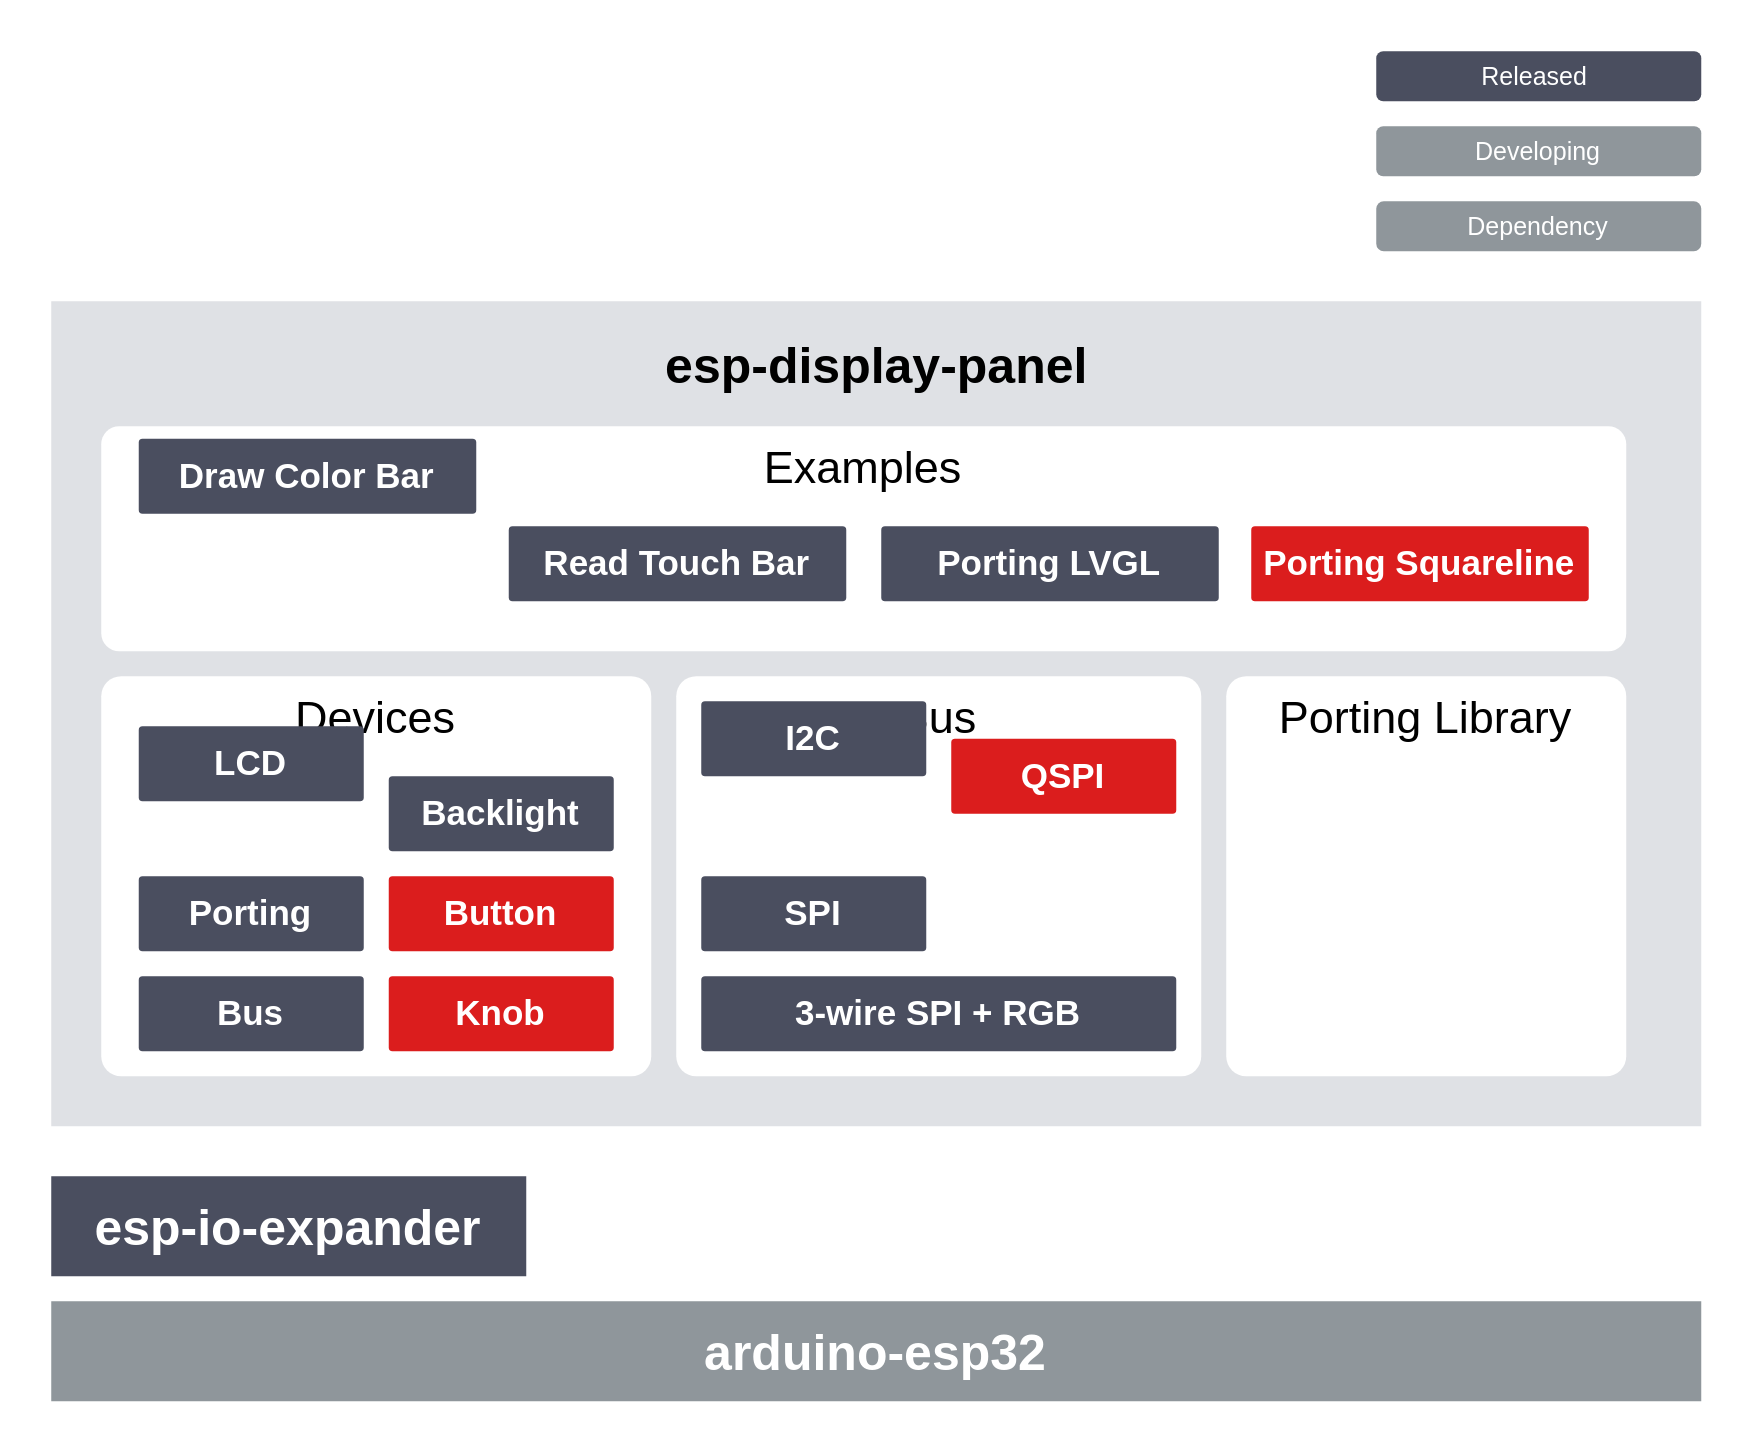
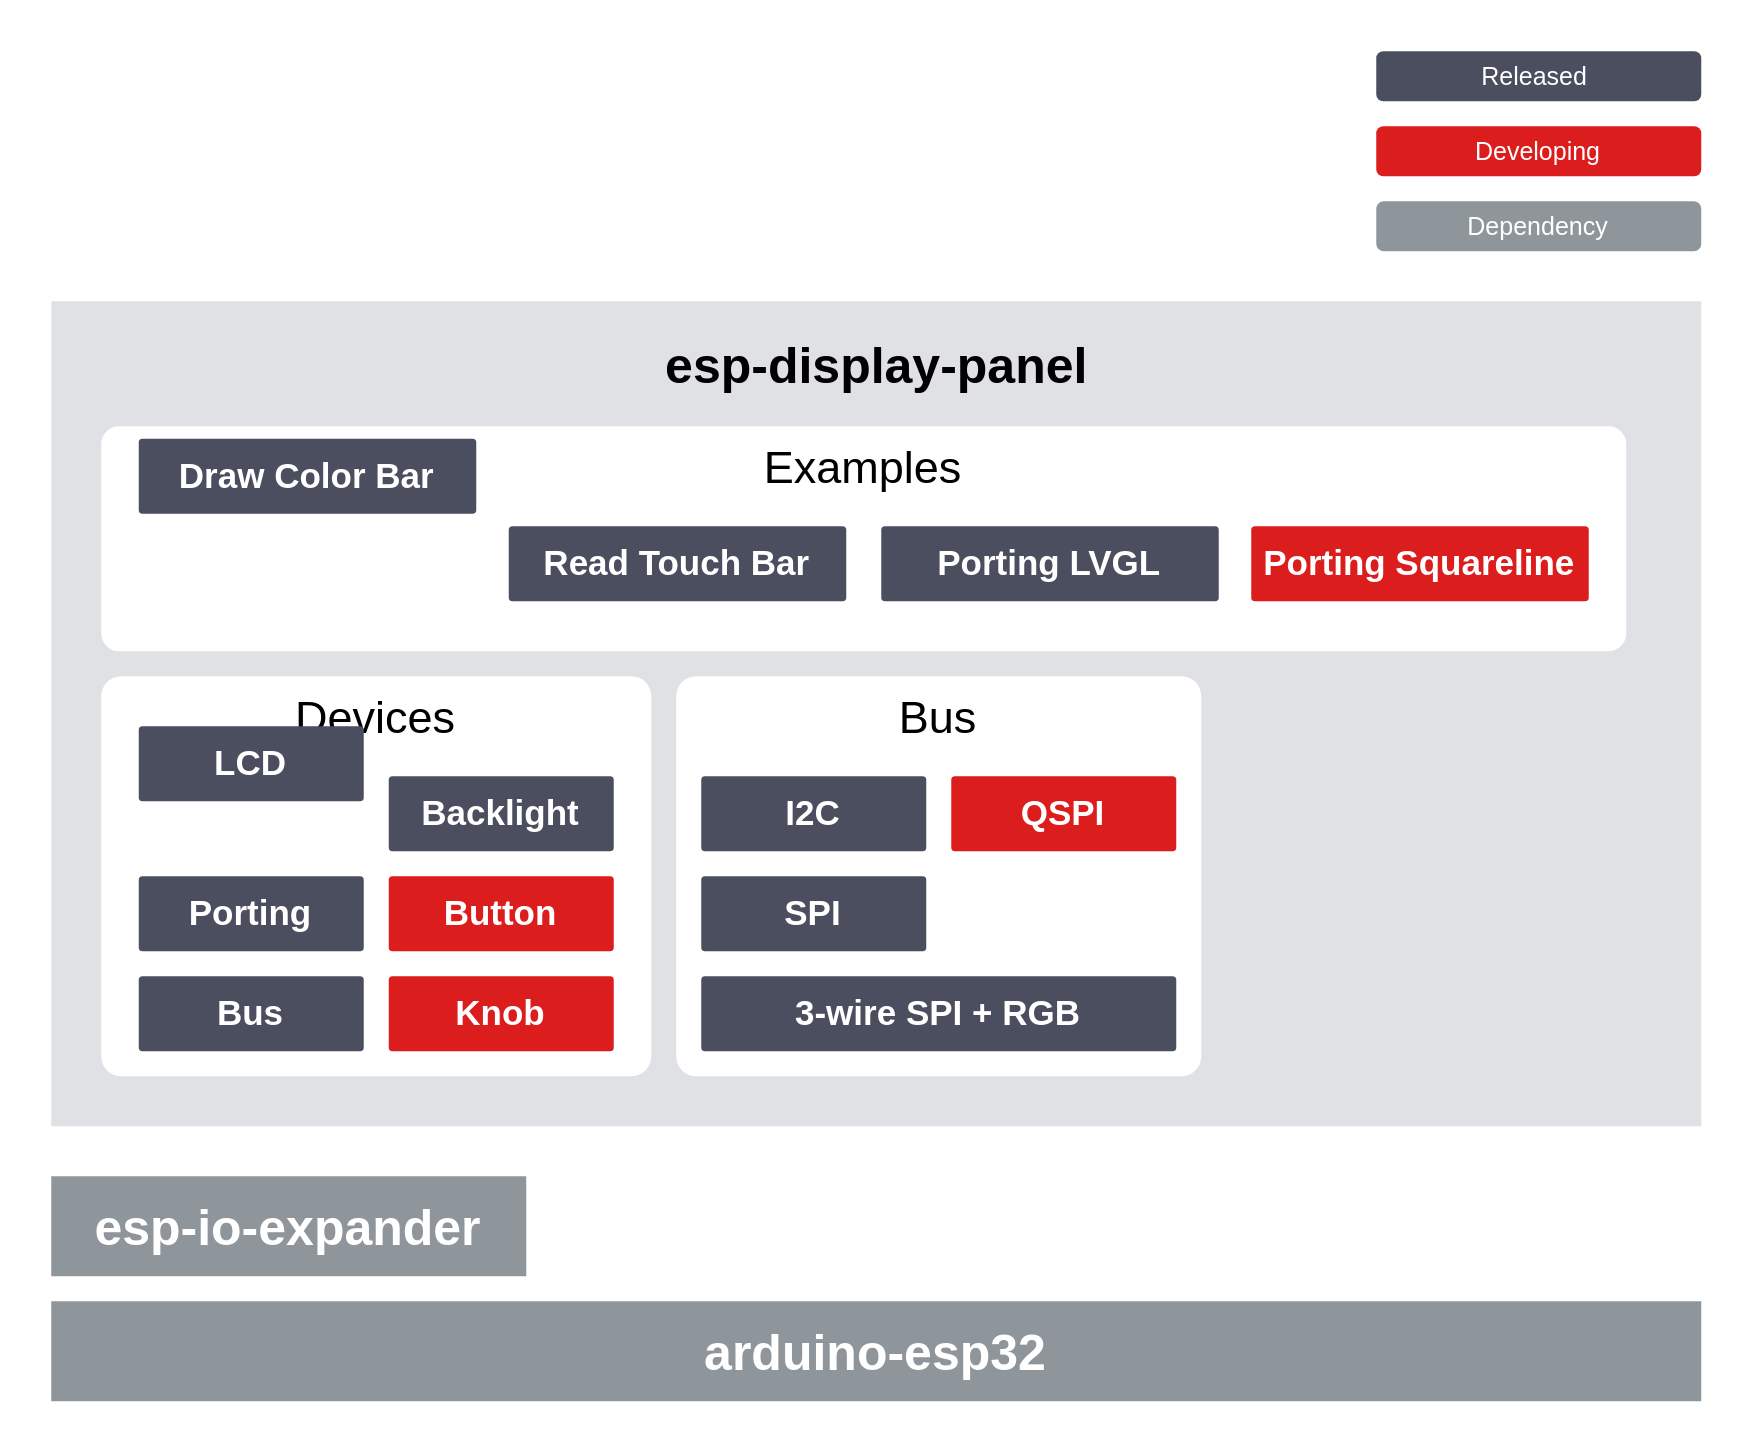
  <mxCell id="0" />
  <mxCell id="1" parent="0" />
  <mxCell id="2" value="" style="rounded=0;whiteSpace=wrap;html=1;labelBackgroundColor=none;fillColor=#DFE1E5;strokeColor=none;fontSize=14;verticalAlign=top;" parent="1" vertex="1"><mxGeometry x="20" y="120" width="660" height="330" as="geometry" /></mxCell>
  <mxCell id="3" value="&lt;div style=&quot;&quot;&gt;&lt;b&gt;&lt;font color=&quot;#ffffff&quot; style=&quot;font-size: 20px;&quot;&gt;arduino-esp32&lt;/font&gt;&lt;/b&gt;&lt;/div&gt;" style="rounded=1;whiteSpace=wrap;html=1;labelBackgroundColor=none;fillColor=#8F969B;strokeColor=none;fontColor=#000000;fontSize=14;align=center;arcSize=0;" parent="1" vertex="1"><mxGeometry x="20" y="520" width="660" height="40" as="geometry" /></mxCell>
  <mxCell id="4" value="&lt;span style=&quot;&quot;&gt;&lt;font style=&quot;font-size: 10px;&quot;&gt;&lt;font color=&quot;#ffffff&quot;&gt;Released&amp;nbsp;&lt;/font&gt;&lt;br&gt;&lt;/font&gt;&lt;/span&gt;" style="rounded=1;whiteSpace=wrap;html=1;verticalAlign=middle;fillColor=#4A4E5F;strokeColor=none;fontColor=#000000;fontSize=11;gradientColor=none;arcSize=14;fontStyle=0" parent="1" vertex="1"><mxGeometry x="550" y="20" width="130" height="20" as="geometry" /></mxCell>
- <mxCell id="5" value="&lt;span style=&quot;font-size: 10px;&quot;&gt;&lt;font color=&quot;#ffffff&quot;&gt;Developing&lt;/font&gt;&lt;/span&gt;" style="rounded=1;whiteSpace=wrap;html=1;verticalAlign=middle;fillColor=#8f969b;strokeColor=none;fontSize=10;arcSize=14;fontColor=#000000;fontStyle=0;" parent="1" vertex="1"><mxGeometry x="550" y="50" width="130" height="20" as="geometry" /></mxCell>
+ <mxCell id="5" value="&lt;span style=&quot;font-size: 10px;&quot;&gt;&lt;font color=&quot;#ffffff&quot;&gt;Developing&lt;/font&gt;&lt;/span&gt;" style="rounded=1;whiteSpace=wrap;html=1;verticalAlign=middle;fillColor=#DB1D1D;strokeColor=none;fontSize=10;arcSize=14;fontColor=#000000;fontStyle=0" parent="1" vertex="1"><mxGeometry x="550" y="50" width="130" height="20" as="geometry" /></mxCell>
  <mxCell id="6" value="&lt;font color=&quot;#ffffff&quot;&gt;Dependency&lt;/font&gt;" style="rounded=1;whiteSpace=wrap;html=1;labelBackgroundColor=none;fillColor=#8F969B;strokeColor=none;fontColor=#000000;fontSize=10;fontStyle=0" parent="1" vertex="1"><mxGeometry x="550" y="80" width="130" height="20" as="geometry" /></mxCell>
- <mxCell id="7" value="&lt;b style=&quot;&quot;&gt;&lt;font color=&quot;#ffffff&quot; style=&quot;font-size: 20px;&quot;&gt;esp-io-expander&lt;/font&gt;&lt;/b&gt;" style="rounded=1;whiteSpace=wrap;html=1;verticalAlign=middle;fillColor=#4a4e5f;strokeColor=none;fontSize=14;arcSize=0;strokeWidth=1;" parent="1" vertex="1"><mxGeometry x="20" y="470" width="190" height="40" as="geometry" /></mxCell>
+ <mxCell id="7" value="&lt;b style=&quot;&quot;&gt;&lt;font color=&quot;#ffffff&quot; style=&quot;font-size: 20px;&quot;&gt;esp-io-expander&lt;/font&gt;&lt;/b&gt;" style="rounded=1;whiteSpace=wrap;html=1;verticalAlign=middle;fillColor=#8F969B;strokeColor=none;fontSize=14;arcSize=0;strokeWidth=1;" parent="1" vertex="1"><mxGeometry x="20" y="470" width="190" height="40" as="geometry" /></mxCell>
  <mxCell id="8" value="&lt;b style=&quot;color: rgb(0, 0, 0);&quot;&gt;&lt;font style=&quot;font-size: 20px;&quot;&gt;esp-display-panel&lt;/font&gt;&lt;/b&gt;" style="text;html=1;strokeColor=none;fillColor=none;align=center;verticalAlign=middle;whiteSpace=wrap;rounded=0;" parent="1" vertex="1"><mxGeometry x="247.5" y="130" width="205" height="30" as="geometry" /></mxCell>
  <mxCell id="9" value="&lt;font style=&quot;font-size: 18px;&quot;&gt;Devices&lt;/font&gt;" style="rounded=1;whiteSpace=wrap;html=1;verticalAlign=top;fillColor=#FFFFFF;strokeColor=none;fontColor=#000000;fontSize=14;gradientColor=none;arcSize=5;strokeWidth=2;movable=1;resizable=1;rotatable=1;deletable=1;editable=1;connectable=1;" parent="1" vertex="1"><mxGeometry x="40" y="270" width="220" height="160" as="geometry" /></mxCell>
  <mxCell id="10" value="&lt;b style=&quot;font-size: 14px;&quot;&gt;&lt;font color=&quot;#ffffff&quot;&gt;Bus&lt;/font&gt;&lt;/b&gt;" style="rounded=1;whiteSpace=wrap;html=1;verticalAlign=middle;fillColor=#4A4E5F;strokeColor=none;fontColor=#000000;fontSize=14;gradientColor=none;arcSize=5;strokeWidth=2;movable=1;resizable=1;rotatable=1;deletable=1;editable=1;connectable=1;" parent="1" vertex="1"><mxGeometry x="55" y="390" width="90" height="30" as="geometry" /></mxCell>
  <mxCell id="11" value="&lt;b&gt;&lt;font color=&quot;#ffffff&quot;&gt;LCD&lt;/font&gt;&lt;/b&gt;" style="rounded=1;whiteSpace=wrap;html=1;verticalAlign=middle;fillColor=#4A4E5F;strokeColor=none;fontColor=#000000;fontSize=14;gradientColor=none;arcSize=5;strokeWidth=2;movable=1;resizable=1;rotatable=1;deletable=1;editable=1;connectable=1;" parent="1" vertex="1"><mxGeometry x="55" y="290" width="90" height="30" as="geometry" /></mxCell>
  <mxCell id="12" value="&lt;b style=&quot;font-size: 14px;&quot;&gt;&lt;font color=&quot;#ffffff&quot;&gt;Backlight&lt;/font&gt;&lt;/b&gt;" style="rounded=1;whiteSpace=wrap;html=1;verticalAlign=middle;fillColor=#4A4E5F;strokeColor=none;fontColor=#000000;fontSize=14;gradientColor=none;arcSize=5;strokeWidth=2;movable=1;resizable=1;rotatable=1;deletable=1;editable=1;connectable=1;" parent="1" vertex="1"><mxGeometry x="155" y="310" width="90" height="30" as="geometry" /></mxCell>
  <mxCell id="13" value="&lt;b&gt;&lt;font color=&quot;#ffffff&quot;&gt;Porting&lt;/font&gt;&lt;/b&gt;" style="rounded=1;whiteSpace=wrap;html=1;verticalAlign=middle;fillColor=#4A4E5F;strokeColor=none;fontColor=#000000;fontSize=14;gradientColor=none;arcSize=5;strokeWidth=2;movable=1;resizable=1;rotatable=1;deletable=1;editable=1;connectable=1;" parent="1" vertex="1"><mxGeometry x="55" y="350" width="90" height="30" as="geometry" /></mxCell>
- <mxCell id="14" value="&lt;font style=&quot;font-size: 18px;&quot;&gt;Porting Library&lt;/font&gt;" style="rounded=1;whiteSpace=wrap;html=1;verticalAlign=top;fillColor=#FFFFFF;strokeColor=none;fontColor=#000000;fontSize=14;gradientColor=none;arcSize=5;strokeWidth=2;movable=1;resizable=1;rotatable=1;deletable=1;editable=1;connectable=1;" parent="1" vertex="1"><mxGeometry x="490" y="270" width="160" height="160" as="geometry" /></mxCell>
  <mxCell id="15" value="&lt;font style=&quot;font-size: 18px;&quot;&gt;Examples&lt;/font&gt;" style="rounded=1;whiteSpace=wrap;html=1;verticalAlign=top;fillColor=#FFFFFF;strokeColor=none;fontColor=#000000;fontSize=14;gradientColor=none;arcSize=8;strokeWidth=2;movable=1;resizable=1;rotatable=1;deletable=1;editable=1;connectable=1;" parent="1" vertex="1"><mxGeometry x="40" y="170" width="610" height="90" as="geometry" /></mxCell>
  <mxCell id="16" value="&lt;b&gt;&lt;font color=&quot;#ffffff&quot;&gt;Draw Color Bar&lt;/font&gt;&lt;/b&gt;" style="rounded=1;whiteSpace=wrap;html=1;verticalAlign=middle;fillColor=#4A4E5F;strokeColor=none;fontColor=#000000;fontSize=14;gradientColor=none;arcSize=5;strokeWidth=2;movable=1;resizable=1;rotatable=1;deletable=1;editable=1;connectable=1;" parent="1" vertex="1"><mxGeometry x="55" y="175" width="135" height="30" as="geometry" /></mxCell>
  <mxCell id="17" value="&lt;b&gt;&lt;font color=&quot;#ffffff&quot;&gt;Button&lt;/font&gt;&lt;/b&gt;" style="rounded=1;whiteSpace=wrap;html=1;verticalAlign=middle;fillColor=#DB1D1D;strokeColor=none;fontColor=#000000;fontSize=14;gradientColor=none;arcSize=5;strokeWidth=2;movable=1;resizable=1;rotatable=1;deletable=1;editable=1;connectable=1;" parent="1" vertex="1"><mxGeometry x="155" y="350" width="90" height="30" as="geometry" /></mxCell>
  <mxCell id="18" value="&lt;b&gt;&lt;font color=&quot;#ffffff&quot;&gt;Knob&lt;/font&gt;&lt;/b&gt;" style="rounded=1;whiteSpace=wrap;html=1;verticalAlign=middle;fillColor=#DB1D1D;strokeColor=none;fontColor=#000000;fontSize=14;gradientColor=none;arcSize=5;strokeWidth=2;movable=1;resizable=1;rotatable=1;deletable=1;editable=1;connectable=1;" parent="1" vertex="1"><mxGeometry x="155" y="390" width="90" height="30" as="geometry" /></mxCell>
  <mxCell id="19" value="&lt;span style=&quot;font-size: 18px;&quot;&gt;Bus&lt;/span&gt;" style="rounded=1;whiteSpace=wrap;html=1;verticalAlign=top;fillColor=#FFFFFF;strokeColor=none;fontColor=#000000;fontSize=14;gradientColor=none;arcSize=5;strokeWidth=2;movable=1;resizable=1;rotatable=1;deletable=1;editable=1;connectable=1;" parent="1" vertex="1"><mxGeometry x="270" y="270" width="210" height="160" as="geometry" /></mxCell>
- <mxCell id="20" value="&lt;b&gt;&lt;font color=&quot;#ffffff&quot;&gt;I2C&lt;/font&gt;&lt;/b&gt;" style="rounded=1;whiteSpace=wrap;html=1;verticalAlign=middle;fillColor=#4A4E5F;strokeColor=none;fontColor=#000000;fontSize=14;gradientColor=none;arcSize=5;strokeWidth=2;movable=1;resizable=1;rotatable=1;deletable=1;editable=1;connectable=1;" parent="1" vertex="1"><mxGeometry x="280" y="280" width="90" height="30" as="geometry" /></mxCell>
+ <mxCell id="20" value="&lt;b&gt;&lt;font color=&quot;#ffffff&quot;&gt;I2C&lt;/font&gt;&lt;/b&gt;" style="rounded=1;whiteSpace=wrap;html=1;verticalAlign=middle;fillColor=#4A4E5F;strokeColor=none;fontColor=#000000;fontSize=14;gradientColor=none;arcSize=5;strokeWidth=2;movable=1;resizable=1;rotatable=1;deletable=1;editable=1;connectable=1;" parent="1" vertex="1"><mxGeometry x="280" y="310" width="90" height="30" as="geometry" /></mxCell>
  <mxCell id="21" value="&lt;b&gt;&lt;font color=&quot;#ffffff&quot;&gt;SPI&lt;/font&gt;&lt;/b&gt;" style="rounded=1;whiteSpace=wrap;html=1;verticalAlign=middle;fillColor=#4A4E5F;strokeColor=none;fontColor=#000000;fontSize=14;gradientColor=none;arcSize=5;strokeWidth=2;movable=1;resizable=1;rotatable=1;deletable=1;editable=1;connectable=1;" parent="1" vertex="1"><mxGeometry x="280" y="350" width="90" height="30" as="geometry" /></mxCell>
  <mxCell id="22" value="&lt;b&gt;&lt;font color=&quot;#ffffff&quot;&gt;3-wire SPI + RGB&lt;/font&gt;&lt;/b&gt;" style="rounded=1;whiteSpace=wrap;html=1;verticalAlign=middle;fillColor=#4A4E5F;strokeColor=none;fontColor=#000000;fontSize=14;gradientColor=none;arcSize=5;strokeWidth=2;movable=1;resizable=1;rotatable=1;deletable=1;editable=1;connectable=1;" parent="1" vertex="1"><mxGeometry x="280" y="390" width="190" height="30" as="geometry" /></mxCell>
- <mxCell id="23" value="&lt;b&gt;&lt;font color=&quot;#ffffff&quot;&gt;QSPI&lt;/font&gt;&lt;/b&gt;" style="rounded=1;whiteSpace=wrap;html=1;verticalAlign=middle;fillColor=#DB1D1D;strokeColor=none;fontColor=#000000;fontSize=14;gradientColor=none;arcSize=5;strokeWidth=2;movable=1;resizable=1;rotatable=1;deletable=1;editable=1;connectable=1;" parent="1" vertex="1"><mxGeometry x="380" y="295" width="90" height="30" as="geometry" /></mxCell>
+ <mxCell id="23" value="&lt;b&gt;&lt;font color=&quot;#ffffff&quot;&gt;QSPI&lt;/font&gt;&lt;/b&gt;" style="rounded=1;whiteSpace=wrap;html=1;verticalAlign=middle;fillColor=#DB1D1D;strokeColor=none;fontColor=#000000;fontSize=14;gradientColor=none;arcSize=5;strokeWidth=2;movable=1;resizable=1;rotatable=1;deletable=1;editable=1;connectable=1;" parent="1" vertex="1"><mxGeometry x="380" y="310" width="90" height="30" as="geometry" /></mxCell>
  <mxCell id="24" value="&lt;font color=&quot;#ffffff&quot;&gt;&lt;b&gt;Read Touch Bar&lt;/b&gt;&lt;/font&gt;" style="rounded=1;whiteSpace=wrap;html=1;verticalAlign=middle;fillColor=#4A4E5F;strokeColor=none;fontColor=#000000;fontSize=14;gradientColor=none;arcSize=5;strokeWidth=2;movable=1;resizable=1;rotatable=1;deletable=1;editable=1;connectable=1;" parent="1" vertex="1"><mxGeometry x="203" y="210" width="135" height="30" as="geometry" /></mxCell>
  <mxCell id="25" value="&lt;font color=&quot;#ffffff&quot;&gt;&lt;b&gt;Porting LVGL&lt;/b&gt;&lt;/font&gt;" style="rounded=1;whiteSpace=wrap;html=1;verticalAlign=middle;fillColor=#4A4E5F;strokeColor=none;fontColor=#000000;fontSize=14;gradientColor=none;arcSize=5;strokeWidth=2;movable=1;resizable=1;rotatable=1;deletable=1;editable=1;connectable=1;" parent="1" vertex="1"><mxGeometry x="352" y="210" width="135" height="30" as="geometry" /></mxCell>
  <mxCell id="26" value="&lt;font color=&quot;#ffffff&quot;&gt;&lt;b&gt;Porting Squareline&lt;/b&gt;&lt;/font&gt;" style="rounded=1;whiteSpace=wrap;html=1;verticalAlign=middle;fillColor=#DB1D1D;strokeColor=none;fontColor=#000000;fontSize=14;gradientColor=none;arcSize=5;strokeWidth=2;movable=1;resizable=1;rotatable=1;deletable=1;editable=1;connectable=1;" parent="1" vertex="1"><mxGeometry x="500" y="210" width="135" height="30" as="geometry" /></mxCell>
